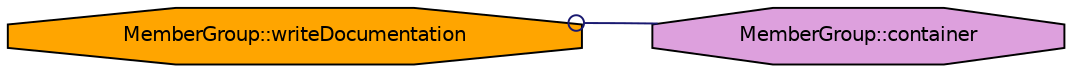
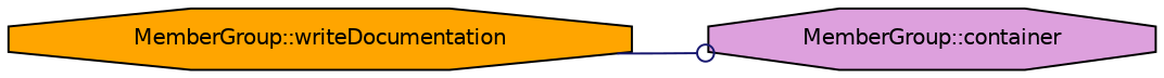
  digraph {
    rankdir=LR
    node [color=black fontname=Helvetica fontsize=10 shape=octagon style=filled]
    n1 [fillcolor=orange fontcolor=black height=0.2 label="MemberGroup::writeDocumentation" width=0.4]
    n2 [fillcolor=plum height=0.2 label="MemberGroup::container" width=0.4]
-   n2 -> n1 [color=midnightblue fontname=Helvetica fontsize=10 labelfontname=Helvetica labelfontsize=10 style=solid arrowhead=odot]
+   n1 -> n2 [color=midnightblue fontname=Helvetica fontsize=10 labelfontname=Helvetica labelfontsize=10 style=solid arrowhead=odot]
  }
